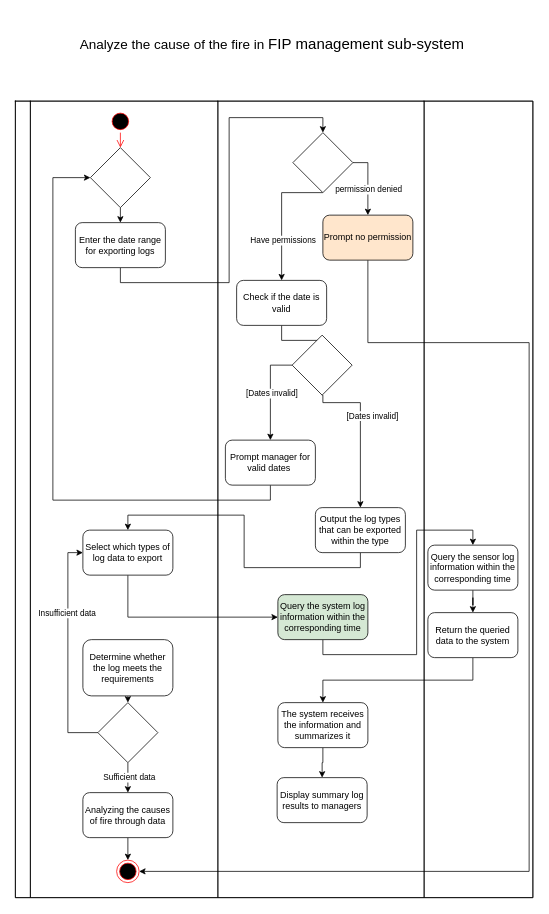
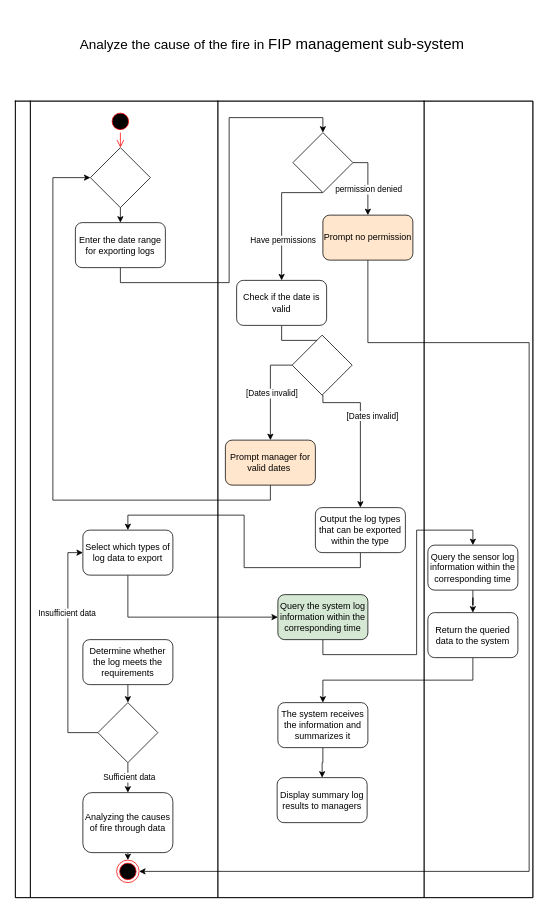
  <mxCell id="0" />
  <mxCell id="1" parent="0" />
  <mxCell id="2" value="&lt;font style=&quot;font-size: 18px;&quot;&gt;Analyze the cause of the fire&amp;nbsp;in&amp;nbsp;&lt;span style=&quot;accent-color: auto; place-content: normal; place-items: normal; place-self: auto; alignment-baseline: auto; anchor-name: none; animation: 0s ease 0s 1 normal none running none; animation-composition: replace; app-region: none; appearance: none; aspect-ratio: auto; backdrop-filter: none; backface-visibility: visible; background: none 0% 0% / auto repeat scroll padding-box border-box rgba(0, 0, 0, 0); background-blend-mode: normal; baseline-shift: 0px; baseline-source: auto; border-image: none 100% / 1 / 0 stretch; border-color: rgb(0, 0, 0); border-collapse: separate; border-end-end-radius: 0px; border-end-start-radius: 0px; border-width: 0px; border-style: none; border-spacing: 0px; border-start-end-radius: 0px; border-start-start-radius: 0px; border-radius: 0px; inset: auto; box-shadow: none; box-sizing: content-box; break-after: auto; break-before: auto; break-inside: auto; buffered-rendering: auto; caption-side: top; caret-color: rgb(0, 0, 0); clear: none; clip: auto; clip-path: none; clip-rule: nonzero; color-interpolation: srgb; color-interpolation-filters: linearrgb; color-rendering: auto; color-scheme: normal; columns: auto; column-fill: balance; gap: normal; column-rule: 0px rgb(0, 0, 0); column-span: none; contain: none; contain-intrinsic-block-size: none; contain-intrinsic-size: none; contain-intrinsic-inline-size: none; container: none; content: normal; content-visibility: visible; counter-increment: none; counter-reset: none; counter-set: none; cursor: text; cx: 0px; cy: 0px; d: none; direction: ltr; display: inline; dominant-baseline: auto; empty-cells: show; field-sizing: fixed; fill: rgb(0, 0, 0); fill-opacity: 1; fill-rule: nonzero; filter: none; flex: 0 1 auto; flex-flow: row; float: none; flood-color: rgb(0, 0, 0); flood-opacity: 1; font-family: WordVisi_MSFontService, Calibri, Calibri_EmbeddedFont, Calibri_MSFontService, sans-serif; font-feature-settings: normal; font-kerning: none; font-optical-sizing: auto; font-palette: normal; font-size: 20px; font-stretch: 100%; font-synthesis: weight style small-caps; font-variant-ligatures: none; font-variant-numeric: normal; font-variant-east-asian: normal; font-variant-alternates: normal; font-variant-position: normal; font-variation-settings: normal; forced-color-adjust: auto; grid-area: auto; grid: none; height: auto; hyphenate-character: auto; hyphenate-limit-chars: auto; hyphens: manual; image-orientation: from-image; image-rendering: auto; initial-letter: normal; inline-size: auto; inset-area: none; inset-block: auto; inset-inline: auto; isolation: auto; lighting-color: rgb(255, 255, 255); line-break: auto; line-height: 26.979px; list-style: outside none disc; margin: 0px; marker: none; mask: none; mask-type: luminance; math-depth: 0; math-shift: normal; math-style: normal; max-height: none; max-width: none; min-height: 0px; min-width: 0px; mix-blend-mode: normal; object-fit: fill; object-position: 50% 50%; object-view-box: none; offset: normal; opacity: 1; order: 0; outline: rgb(0, 0, 0) none 0px; outline-offset: 0px; overflow: visible; overflow-anchor: auto; overflow-clip-margin: 0px; overflow-wrap: break-word; overlay: none; overscroll-behavior-block: auto; overscroll-behavior-inline: auto; overscroll-behavior: auto; padding: 0px; page: auto; paint-order: normal; perspective: none; perspective-origin: 0px 0px; pointer-events: auto; position: static; position-anchor: implicit; position-try: none; position-visibility: always; quotes: auto; r: 0px; resize: none; rotate: none; ruby-position: over; rx: auto; ry: auto; scale: none; scroll-behavior: auto; scroll-margin-block: 0px; scroll-margin: 0px; scroll-margin-inline: 0px; scroll-padding-block: auto; scroll-padding: auto; scroll-padding-inline: auto; scroll-snap-align: none; scroll-snap-stop: normal; scroll-snap-type: none; scroll-timeline: none; scrollbar-color: auto; scrollbar-gutter: auto; scrollbar-width: auto; shape-image-threshold: 0; shape-margin: 0px; shape-outside: none; shape-rendering: auto; speak: normal; stop-color: rgb(0, 0, 0); stop-opacity: 1; stroke: none; stroke-dasharray: none; stroke-dashoffset: 0px; stroke-linecap: butt; stroke-linejoin: miter; stroke-miterlimit: 4; stroke-opacity: 1; stroke-width: 1px; tab-size: 8; table-layout: auto; text-align: left; text-align-last: auto; text-anchor: start; text-combine-upright: none; text-decoration-style: solid; text-decoration-color: rgb(0, 0, 0); text-decoration-skip-ink: auto; text-emphasis: none rgb(0, 0, 0); text-emphasis-position: over; text-orientation: mixed; text-overflow: clip; text-rendering: auto; text-shadow: none; text-size-adjust: auto; text-spacing-trim: normal; text-underline-offset: auto; text-underline-position: auto; white-space-collapse: preserve; timeline-scope: none; touch-action: auto; transform: none; transform-box: view-box; transform-origin: 0px 0px; transform-style: flat; transition: all 0s ease 0s; translate: none; unicode-bidi: normal; user-select: text; vector-effect: none; vertical-align: baseline; view-timeline: none; view-transition-class: none; view-transition-name: none; visibility: visible; border-block-end: 0px none rgb(0, 0, 0); border-block-start: 0px none rgb(0, 0, 0); border-inline-end: 0px none rgb(0, 0, 0); -webkit-border-image: none; border-inline-start: 0px none rgb(0, 0, 0); -webkit-box-align: stretch; -webkit-box-decoration-break: slice; -webkit-box-direction: normal; -webkit-box-flex: 0; -webkit-box-ordinal-group: 1; -webkit-box-orient: horizontal; -webkit-box-pack: start; -webkit-font-smoothing: auto; -webkit-line-break: auto; -webkit-locale: &amp;quot;EN-US&amp;quot;; block-size: auto; margin-block: 0px; margin-inline: 0px; -webkit-mask-box-image-source: none; -webkit-mask-box-image-slice: 0 fill; -webkit-mask-box-image-width: auto; -webkit-mask-box-image-outset: 0; -webkit-mask-box-image-repeat: stretch; max-block-size: none; max-inline-size: none; min-block-size: 0px; min-inline-size: 0px; padding-block: 0px; padding-inline: 0px; -webkit-print-color-adjust: economy; -webkit-rtl-ordering: logical; -webkit-ruby-position: before; -webkit-tap-highlight-color: rgba(0, 0, 0, 0); -webkit-text-combine: none; -webkit-text-fill-color: rgb(0, 0, 0); -webkit-text-orientation: vertical-right; -webkit-text-security: none; -webkit-text-stroke-color: rgb(0, 0, 0); -webkit-user-drag: none; -webkit-user-modify: read-only; -webkit-writing-mode: horizontal-tb; width: auto; will-change: auto; word-break: normal; writing-mode: horizontal-tb; x: 0px; y: 0px; z-index: auto; zoom: 1;&quot; class=&quot;TextRun SCXW195484783 BCX0&quot; lang=&quot;EN-US&quot; data-contrast=&quot;auto&quot;&gt;&lt;span class=&quot;NormalTextRun SCXW195484783 BCX0&quot;&gt;FIP management sub-system&lt;/span&gt;&lt;/span&gt;&amp;nbsp;&lt;/font&gt;" style="shape=table;html=1;whiteSpace=wrap;startSize=76;container=1;collapsible=0;childLayout=tableLayout;fillColor=none;swimlaneFillColor=#ffffff;strokeColor=none;" parent="1" vertex="1"><mxGeometry x="20" y="20" width="690" height="1176" as="geometry" /></mxCell>
  <mxCell id="3" value="" style="shape=partialRectangle;html=1;whiteSpace=wrap;collapsible=0;dropTarget=0;pointerEvents=0;fillColor=none;top=0;left=0;bottom=0;right=0;points=[[0,0.5],[1,0.5]];portConstraint=eastwest;strokeColor=none;" parent="2" vertex="1"><mxGeometry y="76" width="690" height="38" as="geometry" /></mxCell>
  <mxCell id="4" value="" style="shape=partialRectangle;html=1;whiteSpace=wrap;connectable=0;fillColor=none;top=1;left=1;bottom=1;right=1;overflow=hidden;strokeColor=none;" parent="3" vertex="1"><mxGeometry width="20" height="38" as="geometry"><mxRectangle width="20" height="38" as="alternateBounds" /></mxGeometry></mxCell>
  <mxCell id="5" value="" style="shape=partialRectangle;html=1;whiteSpace=wrap;collapsible=0;dropTarget=0;pointerEvents=0;fillColor=none;top=1;left=1;bottom=1;right=1;points=[[0,0.5],[1,0.5]];portConstraint=eastwest;" parent="2" vertex="1"><mxGeometry y="114" width="690" height="1062" as="geometry" /></mxCell>
  <mxCell id="6" value="" style="shape=partialRectangle;html=1;whiteSpace=wrap;connectable=0;fillColor=none;top=1;left=1;bottom=1;right=1;overflow=hidden;horizontal=0;" parent="5" vertex="1"><mxGeometry width="20" height="1062" as="geometry"><mxRectangle width="20" height="1062" as="alternateBounds" /></mxGeometry></mxCell>
  <mxCell id="7" value="" style="shape=partialRectangle;html=1;whiteSpace=wrap;connectable=0;fillColor=none;top=1;left=1;bottom=1;right=1;overflow=hidden;" parent="5" vertex="1"><mxGeometry x="20" width="250" height="1062" as="geometry"><mxRectangle width="250" height="1062" as="alternateBounds" /></mxGeometry></mxCell>
  <mxCell id="8" value="" style="shape=partialRectangle;html=1;whiteSpace=wrap;connectable=0;fillColor=none;top=1;left=1;bottom=1;right=1;overflow=hidden;" parent="5" vertex="1"><mxGeometry x="270" width="275" height="1062" as="geometry"><mxRectangle width="275" height="1062" as="alternateBounds" /></mxGeometry></mxCell>
  <mxCell id="9" style="shape=partialRectangle;html=1;whiteSpace=wrap;connectable=0;fillColor=none;top=1;left=1;bottom=1;right=1;overflow=hidden;" parent="5" vertex="1"><mxGeometry x="545" width="145" height="1062" as="geometry"><mxRectangle width="145" height="1062" as="alternateBounds" /></mxGeometry></mxCell>
  <mxCell id="10" style="edgeStyle=orthogonalEdgeStyle;rounded=0;orthogonalLoop=1;jettySize=auto;html=1;exitX=0.5;exitY=1;exitDx=0;exitDy=0;entryX=0.5;entryY=0;entryDx=0;entryDy=0;" parent="1" source="11" target="13" edge="1"><mxGeometry relative="1" as="geometry" /></mxCell>
  <mxCell id="11" value="" style="rhombus;whiteSpace=wrap;html=1;" parent="1" vertex="1"><mxGeometry x="120" y="196" width="80" height="80" as="geometry" /></mxCell>
  <mxCell id="12" style="edgeStyle=orthogonalEdgeStyle;rounded=0;orthogonalLoop=1;jettySize=auto;html=1;exitX=0.5;exitY=1;exitDx=0;exitDy=0;entryX=0.5;entryY=0;entryDx=0;entryDy=0;" parent="1" source="13" target="52" edge="1"><mxGeometry relative="1" as="geometry" /></mxCell>
  <mxCell id="13" value="Enter the date range for exporting logs" style="rounded=1;whiteSpace=wrap;html=1;" parent="1" vertex="1"><mxGeometry x="100" y="296" width="120" height="60" as="geometry" /></mxCell>
  <mxCell id="14" style="edgeStyle=orthogonalEdgeStyle;rounded=0;orthogonalLoop=1;jettySize=auto;html=1;exitX=0.5;exitY=1;exitDx=0;exitDy=0;" parent="1" source="15" target="20" edge="1"><mxGeometry relative="1" as="geometry" /></mxCell>
  <mxCell id="15" value="Check if the date is valid" style="rounded=1;whiteSpace=wrap;html=1;" parent="1" vertex="1"><mxGeometry x="315" y="373" width="120" height="60" as="geometry" /></mxCell>
  <mxCell id="16" style="edgeStyle=orthogonalEdgeStyle;rounded=0;orthogonalLoop=1;jettySize=auto;html=1;exitX=0;exitY=0.5;exitDx=0;exitDy=0;entryX=0.5;entryY=0;entryDx=0;entryDy=0;" parent="1" source="20" target="22" edge="1"><mxGeometry relative="1" as="geometry" /></mxCell>
  <mxCell id="17" value="[Dates invalid]" style="edgeLabel;html=1;align=center;verticalAlign=middle;resizable=0;points=[];" parent="16" vertex="1" connectable="0"><mxGeometry x="0.025" y="1" relative="1" as="geometry"><mxPoint as="offset" /></mxGeometry></mxCell>
  <mxCell id="18" style="edgeStyle=orthogonalEdgeStyle;rounded=0;orthogonalLoop=1;jettySize=auto;html=1;exitX=0.5;exitY=1;exitDx=0;exitDy=0;" parent="1" source="20" target="44" edge="1"><mxGeometry relative="1" as="geometry"><Array as="points"><mxPoint x="430" y="536" /><mxPoint x="480" y="536" /></Array></mxGeometry></mxCell>
  <mxCell id="19" value="[Dates invalid]" style="edgeLabel;html=1;align=center;verticalAlign=middle;resizable=0;points=[];" parent="18" vertex="1" connectable="0"><mxGeometry x="-0.013" y="-1" relative="1" as="geometry"><mxPoint x="16" y="-21" as="offset" /></mxGeometry></mxCell>
  <mxCell id="20" value="" style="rhombus;whiteSpace=wrap;html=1;" parent="1" vertex="1"><mxGeometry x="389" y="446" width="80" height="80" as="geometry" /></mxCell>
  <mxCell id="21" style="edgeStyle=orthogonalEdgeStyle;rounded=0;orthogonalLoop=1;jettySize=auto;html=1;exitX=0.5;exitY=1;exitDx=0;exitDy=0;entryX=0;entryY=0.5;entryDx=0;entryDy=0;" parent="1" source="22" target="11" edge="1"><mxGeometry relative="1" as="geometry"><Array as="points"><mxPoint x="360" y="666" /><mxPoint x="70" y="666" /><mxPoint x="70" y="236" /></Array></mxGeometry></mxCell>
- <mxCell id="22" value="Prompt manager for&lt;br/&gt;valid dates&amp;nbsp;" style="rounded=1;whiteSpace=wrap;html=1;" parent="1" vertex="1"><mxGeometry x="300" y="586" width="120" height="60" as="geometry" /></mxCell>
+ <mxCell id="22" value="Prompt manager for&lt;br/&gt;valid dates&amp;nbsp;" style="rounded=1;whiteSpace=wrap;html=1;fillColor=#ffe6cc;" parent="1" vertex="1"><mxGeometry x="300" y="586" width="120" height="60" as="geometry" /></mxCell>
  <mxCell id="23" style="edgeStyle=orthogonalEdgeStyle;rounded=0;orthogonalLoop=1;jettySize=auto;html=1;exitX=0.5;exitY=1;exitDx=0;exitDy=0;entryX=0.5;entryY=0;entryDx=0;entryDy=0;" edge="1" parent="1" source="24" target="26"><mxGeometry relative="1" as="geometry"><Array as="points"><mxPoint x="430" y="872" /><mxPoint x="555" y="872" /><mxPoint x="555" y="706" /><mxPoint x="630" y="706" /></Array></mxGeometry></mxCell>
  <mxCell id="24" value="Query the system log information within the corresponding time" style="rounded=1;whiteSpace=wrap;html=1;fillColor=#d5e8d4;" parent="1" vertex="1"><mxGeometry x="370" y="792" width="120" height="60" as="geometry" /></mxCell>
  <mxCell id="25" style="edgeStyle=orthogonalEdgeStyle;rounded=0;orthogonalLoop=1;jettySize=auto;html=1;exitX=0.5;exitY=1;exitDx=0;exitDy=0;" edge="1" parent="1" source="26" target="28"><mxGeometry relative="1" as="geometry" /></mxCell>
  <mxCell id="26" value="Query the sensor log information within the corresponding time" style="rounded=1;whiteSpace=wrap;html=1;" parent="1" vertex="1"><mxGeometry x="570" y="726" width="120" height="60" as="geometry" /></mxCell>
  <mxCell id="27" style="edgeStyle=orthogonalEdgeStyle;rounded=0;orthogonalLoop=1;jettySize=auto;html=1;exitX=0.5;exitY=1;exitDx=0;exitDy=0;entryX=0.5;entryY=0;entryDx=0;entryDy=0;" parent="1" source="28" target="30" edge="1"><mxGeometry relative="1" as="geometry" /></mxCell>
  <mxCell id="28" value="Return the queried data to the system" style="rounded=1;whiteSpace=wrap;html=1;" parent="1" vertex="1"><mxGeometry x="570" y="816" width="120" height="60" as="geometry" /></mxCell>
  <mxCell id="29" style="edgeStyle=orthogonalEdgeStyle;rounded=0;orthogonalLoop=1;jettySize=auto;html=1;exitX=0.5;exitY=1;exitDx=0;exitDy=0;" parent="1" source="30" target="31" edge="1"><mxGeometry relative="1" as="geometry" /></mxCell>
  <mxCell id="30" value="The system receives the information and summarizes it" style="rounded=1;whiteSpace=wrap;html=1;" parent="1" vertex="1"><mxGeometry x="370" y="936" width="120" height="60" as="geometry" /></mxCell>
  <mxCell id="31" value="Display summary log results to managers" style="rounded=1;whiteSpace=wrap;html=1;" parent="1" vertex="1"><mxGeometry x="369" y="1036" width="120" height="60" as="geometry" /></mxCell>
  <mxCell id="32" style="edgeStyle=orthogonalEdgeStyle;rounded=0;orthogonalLoop=1;jettySize=auto;html=1;exitX=0.5;exitY=1;exitDx=0;exitDy=0;entryX=0.5;entryY=0;entryDx=0;entryDy=0;" parent="1" source="33" target="40" edge="1"><mxGeometry relative="1" as="geometry" /></mxCell>
- <mxCell id="33" value="Determine whether the log meets the requirements" style="rounded=1;whiteSpace=wrap;html=1;" parent="1" vertex="1"><mxGeometry x="110" y="852" width="120" height="75" as="geometry" /></mxCell>
+ <mxCell id="33" value="Determine whether the log meets the requirements" style="rounded=1;whiteSpace=wrap;html=1;" parent="1" vertex="1"><mxGeometry x="110" y="852" width="120" height="60" as="geometry" /></mxCell>
  <mxCell id="34" style="edgeStyle=orthogonalEdgeStyle;rounded=0;orthogonalLoop=1;jettySize=auto;html=1;exitX=0.5;exitY=1;exitDx=0;exitDy=0;entryX=0.5;entryY=0;entryDx=0;entryDy=0;" parent="1" source="35" target="45" edge="1"><mxGeometry relative="1" as="geometry" /></mxCell>
- <mxCell id="35" value="Analyzing the causes of fire through data" style="rounded=1;whiteSpace=wrap;html=1;" parent="1" vertex="1"><mxGeometry x="110" y="1056" width="120" height="60" as="geometry" /></mxCell>
+ <mxCell id="35" value="Analyzing the causes of fire through data" style="rounded=1;whiteSpace=wrap;html=1;" parent="1" vertex="1"><mxGeometry x="110" y="1056" width="120" height="80" as="geometry" /></mxCell>
  <mxCell id="36" style="edgeStyle=orthogonalEdgeStyle;rounded=0;orthogonalLoop=1;jettySize=auto;html=1;exitX=0;exitY=0.5;exitDx=0;exitDy=0;entryX=0;entryY=0.5;entryDx=0;entryDy=0;" parent="1" source="40" target="42" edge="1"><mxGeometry relative="1" as="geometry" /></mxCell>
  <mxCell id="37" value="Insufficient data" style="edgeLabel;html=1;align=center;verticalAlign=middle;resizable=0;points=[];" parent="36" vertex="1" connectable="0"><mxGeometry x="0.035" y="2" relative="1" as="geometry"><mxPoint y="-45" as="offset" /></mxGeometry></mxCell>
  <mxCell id="38" style="edgeStyle=orthogonalEdgeStyle;rounded=0;orthogonalLoop=1;jettySize=auto;html=1;exitX=0.5;exitY=1;exitDx=0;exitDy=0;entryX=0.5;entryY=0;entryDx=0;entryDy=0;" parent="1" source="40" target="35" edge="1"><mxGeometry relative="1" as="geometry" /></mxCell>
  <mxCell id="39" value="Sufficient data" style="edgeLabel;html=1;align=center;verticalAlign=middle;resizable=0;points=[];" parent="38" vertex="1" connectable="0"><mxGeometry x="-0.029" y="1" relative="1" as="geometry"><mxPoint as="offset" /></mxGeometry></mxCell>
  <mxCell id="40" value="" style="rhombus;whiteSpace=wrap;html=1;" parent="1" vertex="1"><mxGeometry x="130" y="936" width="80" height="80" as="geometry" /></mxCell>
  <mxCell id="41" style="edgeStyle=orthogonalEdgeStyle;rounded=0;orthogonalLoop=1;jettySize=auto;html=1;exitX=0.5;exitY=1;exitDx=0;exitDy=0;entryX=0;entryY=0.5;entryDx=0;entryDy=0;" parent="1" source="42" target="24" edge="1"><mxGeometry relative="1" as="geometry" /></mxCell>
  <mxCell id="42" value="Select which types of log data to export" style="rounded=1;whiteSpace=wrap;html=1;" parent="1" vertex="1"><mxGeometry x="110" y="706" width="120" height="60" as="geometry" /></mxCell>
  <mxCell id="43" style="edgeStyle=orthogonalEdgeStyle;rounded=0;orthogonalLoop=1;jettySize=auto;html=1;exitX=0.5;exitY=1;exitDx=0;exitDy=0;entryX=0.5;entryY=0;entryDx=0;entryDy=0;" parent="1" source="44" target="42" edge="1"><mxGeometry relative="1" as="geometry" /></mxCell>
  <mxCell id="44" value="Output the log types that can be exported within the type" style="rounded=1;whiteSpace=wrap;html=1;" parent="1" vertex="1"><mxGeometry x="420" y="676" width="120" height="60" as="geometry" /></mxCell>
  <mxCell id="45" value="" style="ellipse;html=1;shape=endState;fillColor=#000000;strokeColor=#ff0000;" parent="1" vertex="1"><mxGeometry x="155" y="1146" width="30" height="30" as="geometry" /></mxCell>
  <mxCell id="46" value="" style="ellipse;html=1;shape=startState;fillColor=#000000;strokeColor=#ff0000;" parent="1" vertex="1"><mxGeometry x="145" y="146" width="30" height="30" as="geometry" /></mxCell>
  <mxCell id="47" value="" style="edgeStyle=orthogonalEdgeStyle;html=1;verticalAlign=bottom;endArrow=open;endSize=8;strokeColor=#ff0000;rounded=0;entryX=0.5;entryY=0;entryDx=0;entryDy=0;" parent="1" source="46" target="11" edge="1"><mxGeometry relative="1" as="geometry"><mxPoint x="160" y="236" as="targetPoint" /></mxGeometry></mxCell>
  <mxCell id="48" style="edgeStyle=orthogonalEdgeStyle;rounded=0;orthogonalLoop=1;jettySize=auto;html=1;exitX=0.5;exitY=1;exitDx=0;exitDy=0;entryX=0.5;entryY=0;entryDx=0;entryDy=0;" parent="1" source="52" target="15" edge="1"><mxGeometry relative="1" as="geometry"><Array as="points"><mxPoint x="375" y="256" /></Array></mxGeometry></mxCell>
  <mxCell id="49" value="Have permissions" style="edgeLabel;html=1;align=center;verticalAlign=middle;resizable=0;points=[];" parent="48" vertex="1" connectable="0"><mxGeometry x="0.372" y="1" relative="1" as="geometry"><mxPoint as="offset" /></mxGeometry></mxCell>
  <mxCell id="50" style="edgeStyle=orthogonalEdgeStyle;rounded=0;orthogonalLoop=1;jettySize=auto;html=1;exitX=1;exitY=0.5;exitDx=0;exitDy=0;entryX=0.5;entryY=0;entryDx=0;entryDy=0;" parent="1" source="52" target="54" edge="1"><mxGeometry relative="1" as="geometry" /></mxCell>
  <mxCell id="51" value="permission denied" style="edgeLabel;html=1;align=center;verticalAlign=middle;resizable=0;points=[];" parent="50" vertex="1" connectable="0"><mxGeometry x="0.222" relative="1" as="geometry"><mxPoint as="offset" /></mxGeometry></mxCell>
  <mxCell id="52" value="" style="rhombus;whiteSpace=wrap;html=1;" parent="1" vertex="1"><mxGeometry x="390" y="176" width="80" height="80" as="geometry" /></mxCell>
  <mxCell id="53" style="edgeStyle=orthogonalEdgeStyle;rounded=0;orthogonalLoop=1;jettySize=auto;html=1;exitX=0.5;exitY=1;exitDx=0;exitDy=0;entryX=1;entryY=0.5;entryDx=0;entryDy=0;" edge="1" parent="1" source="54" target="45"><mxGeometry relative="1" as="geometry"><Array as="points"><mxPoint x="490" y="456" /><mxPoint x="705" y="456" /><mxPoint x="705" y="1161" /></Array></mxGeometry></mxCell>
  <mxCell id="54" value="Prompt no permission" style="rounded=1;whiteSpace=wrap;html=1;fillColor=#ffe6cc;" parent="1" vertex="1"><mxGeometry x="430" y="286" width="120" height="60" as="geometry" /></mxCell>
